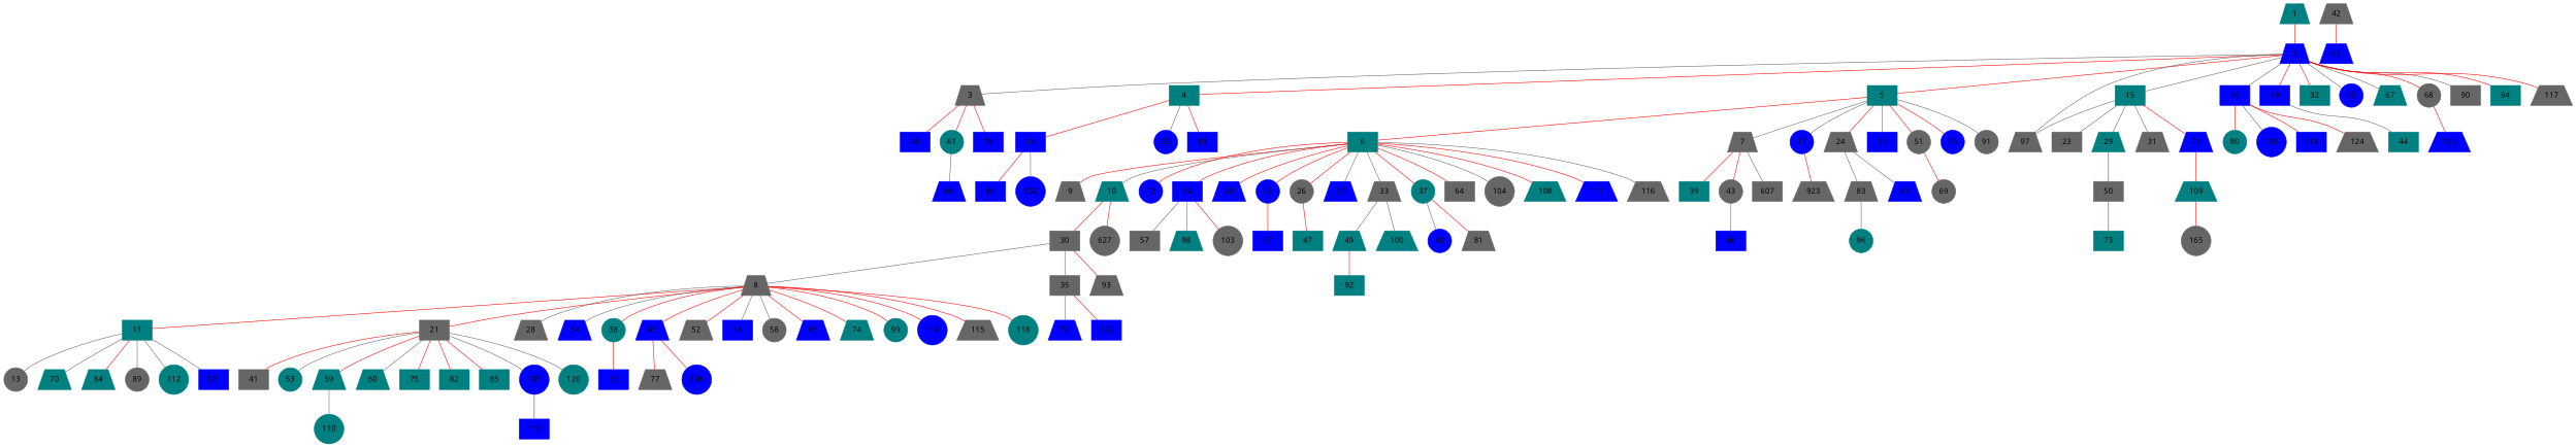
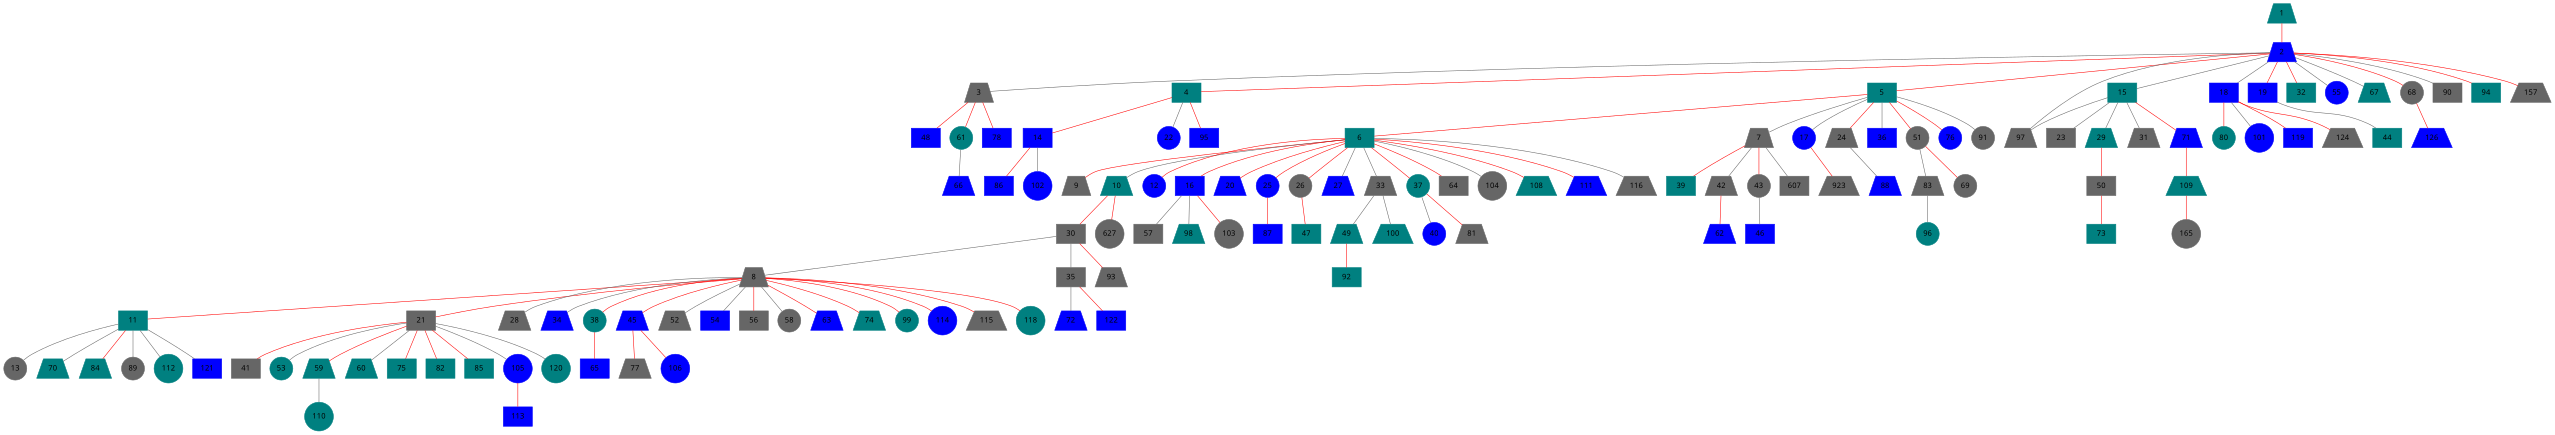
  graph {
    fontname="Noto Sans"
    node [color=gray40 fontname="Noto Sans" shape=trapezium style=filled]
    edge [color=red fontname="Noto Sans"]
    1 [color=teal]
    2 [color=blue]
    3
    4 [color=teal shape=box]
    5 [color=teal shape=box]
    15 [color=teal shape=box]
    18 [color=blue shape=box]
    19 [color=blue shape=box]
    32 [color=teal shape=box]
    55 [color=blue shape=circle]
    67 [color=teal]
    68 [shape=circle]
    90 [shape=box]
    94 [color=teal shape=box]
    97
-   117
+   117 [label=157]
    48 [color=blue shape=box]
    61 [color=teal shape=circle]
    78 [color=blue shape=box]
    14 [color=blue shape=box]
    22 [color=blue shape=circle]
    95 [color=blue shape=box]
    6 [color=teal shape=box]
    7
    17 [color=blue shape=circle]
    24
    36 [color=blue shape=box]
    51 [shape=circle]
    76 [color=blue shape=circle]
    91 [shape=circle]
    23 [shape=box]
    29 [color=teal]
    31
    71 [color=blue]
    80 [color=teal shape=circle]
    101 [color=blue shape=circle]
    119 [color=blue shape=box]
    124
    44 [color=teal shape=box]
    126 [color=blue]
    11 [color=teal shape=box]
    8
    21 [shape=box]
    28
    34 [color=blue]
    38 [color=teal shape=circle]
    45 [color=blue]
    52
    54 [color=blue shape=box]
+   56 [shape=box]
    58 [shape=circle]
    63 [color=blue]
    74 [color=teal]
    99 [color=teal shape=circle]
    114 [color=blue shape=circle]
    115
    118 [color=teal shape=circle]
    66 [color=blue]
    86 [color=blue shape=box]
    102 [color=blue shape=circle]
    9
    10 [color=teal]
    12 [color=blue shape=circle]
    16 [color=blue shape=box]
    20 [color=blue]
    25 [color=blue shape=circle]
    26 [shape=circle]
    27 [color=blue]
    33
    37 [color=teal shape=circle]
    64 [shape=box]
    104 [shape=circle]
    108 [color=teal]
    111 [color=blue]
    116
    39 [color=teal shape=box]
    42
    43 [shape=circle]
    n79 [label=607 shape=box]
    n80 [label=923]
    83
    88 [color=blue]
    69 [shape=circle]
    30 [shape=box]
    n85 [label=627 shape=circle]
    57 [shape=box]
    98 [color=teal]
    103 [shape=circle]
    87 [color=blue shape=box]
    47 [color=teal shape=box]
    49 [color=teal]
    100 [color=teal]
    40 [color=blue shape=circle]
    81
    62 [color=blue]
    46 [color=blue shape=box]
    13 [shape=circle]
    70 [color=teal]
    84 [color=teal]
    89 [shape=circle]
    112 [color=teal shape=circle]
    121 [color=blue shape=box]
    41 [shape=box]
    53 [color=teal shape=circle]
    59 [color=teal]
    60 [color=teal]
    75 [color=teal shape=box]
    82 [color=teal shape=box]
    85 [color=teal shape=box]
    105 [color=blue shape=circle]
    120 [color=teal shape=circle]
    65 [color=blue shape=box]
    77
    106 [color=blue shape=circle]
    35 [shape=box]
    93
    50 [shape=box]
    109 [color=teal]
    110 [color=teal shape=circle]
    113 [color=blue shape=box]
    96 [color=teal shape=circle]
    73 [color=teal shape=box]
    72 [color=blue]
    122 [color=blue shape=box]
    92 [color=teal shape=box]
    n126 [label=165 shape=circle]
    1 -- 2
    2 -- 3 [color=gray40]
    2 -- 4
    2 -- 5
    2 -- 15 [color=gray40]
    2 -- 18 [color=gray40]
    2 -- 19
    2 -- 32
    2 -- 55 [color=gray40]
    2 -- 67 [color=gray40]
    2 -- 68
    2 -- 90 [color=gray40]
    2 -- 94
    2 -- 97 [color=gray40]
    2 -- 117
    3 -- 48
    3 -- 61
    3 -- 78
    4 -- 14
    4 -- 22 [color=gray40]
    4 -- 95
    5 -- 6
    5 -- 7 [color=gray40]
    5 -- 17 [color=gray40]
    5 -- 24
    5 -- 36 [color=gray40]
    5 -- 51
    5 -- 76
    5 -- 91 [color=gray40]
    15 -- 97 [color=gray40]
    15 -- 23 [color=gray40]
    15 -- 29 [color=gray40]
    15 -- 31 [color=gray40]
    15 -- 71
    18 -- 80
    18 -- 101 [color=gray40]
    18 -- 119
    18 -- 124
    19 -- 44 [color=gray40]
    68 -- 126
    61 -- 66 [color=gray40]
    14 -- 86
    14 -- 102 [color=gray40]
    6 -- 9
    6 -- 10 [color=gray40]
    6 -- 12
    6 -- 16
    6 -- 20
    6 -- 25
    6 -- 26
    6 -- 27 [color=gray40]
    6 -- 33 [color=gray40]
    6 -- 37
    6 -- 64
    6 -- 104 [color=gray40]
    6 -- 108
    6 -- 111
    6 -- 116 [color=gray40]
    7 -- 39
+   7 -- 42 [color=gray40]
    7 -- 43
    7 -- n79 [color=gray40]
    17 -- n80
-   24 -- 83 [color=gray40]
+   51 -- 83 [color=gray40]
    24 -- 88 [color=gray40]
    51 -- 69
    29 -- 50
    71 -- 109
    11 -- 13 [color=gray40]
    11 -- 70 [color=gray40]
    11 -- 84
    11 -- 89 [color=gray40]
    11 -- 112 [color=gray40]
    11 -- 121 [color=gray40]
    8 -- 11
    8 -- 21
    8 -- 28 [color=gray40]
    8 -- 34 [color=gray40]
    8 -- 38
    8 -- 45
-   8 -- 52
+   8 -- 52 [color=gray40]
    8 -- 54 [color=gray40]
+   8 -- 56
    8 -- 58 [color=gray40]
    8 -- 63
    8 -- 74
    8 -- 99
    8 -- 114
    8 -- 115
    8 -- 118
    21 -- 41
    21 -- 53 [color=gray40]
    21 -- 59
    21 -- 60 [color=gray40]
    21 -- 75
    21 -- 82
    21 -- 85
    21 -- 105 [color=gray40]
    21 -- 120 [color=gray40]
    38 -- 65
    45 -- 77
    45 -- 106
    10 -- 30
    10 -- n85
    16 -- 57 [color=gray40]
    16 -- 98 [color=gray40]
    16 -- 103
    25 -- 87
    26 -- 47
    33 -- 49 [color=gray40]
    33 -- 100 [color=gray40]
    37 -- 40 [color=gray40]
    37 -- 81
    42 -- 62
    43 -- 46 [color=gray40]
    83 -- 96 [color=gray40]
    30 -- 8 [color=gray40]
    30 -- 35 [color=gray40]
    30 -- 93
    49 -- 92
    59 -- 110 [color=gray40]
    105 -- 113
    35 -- 72 [color=gray40]
    35 -- 122
    50 -- 73
    109 -- n126
  }
